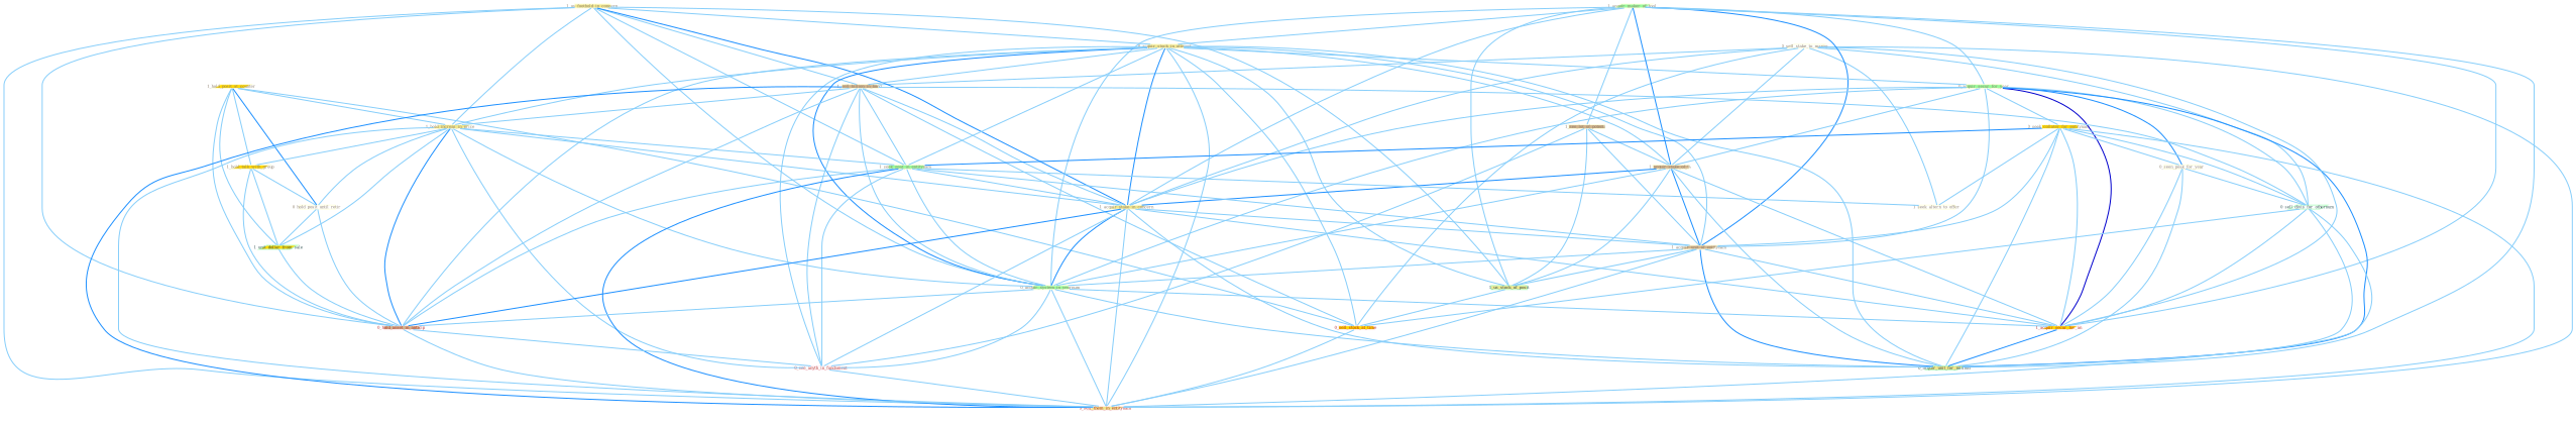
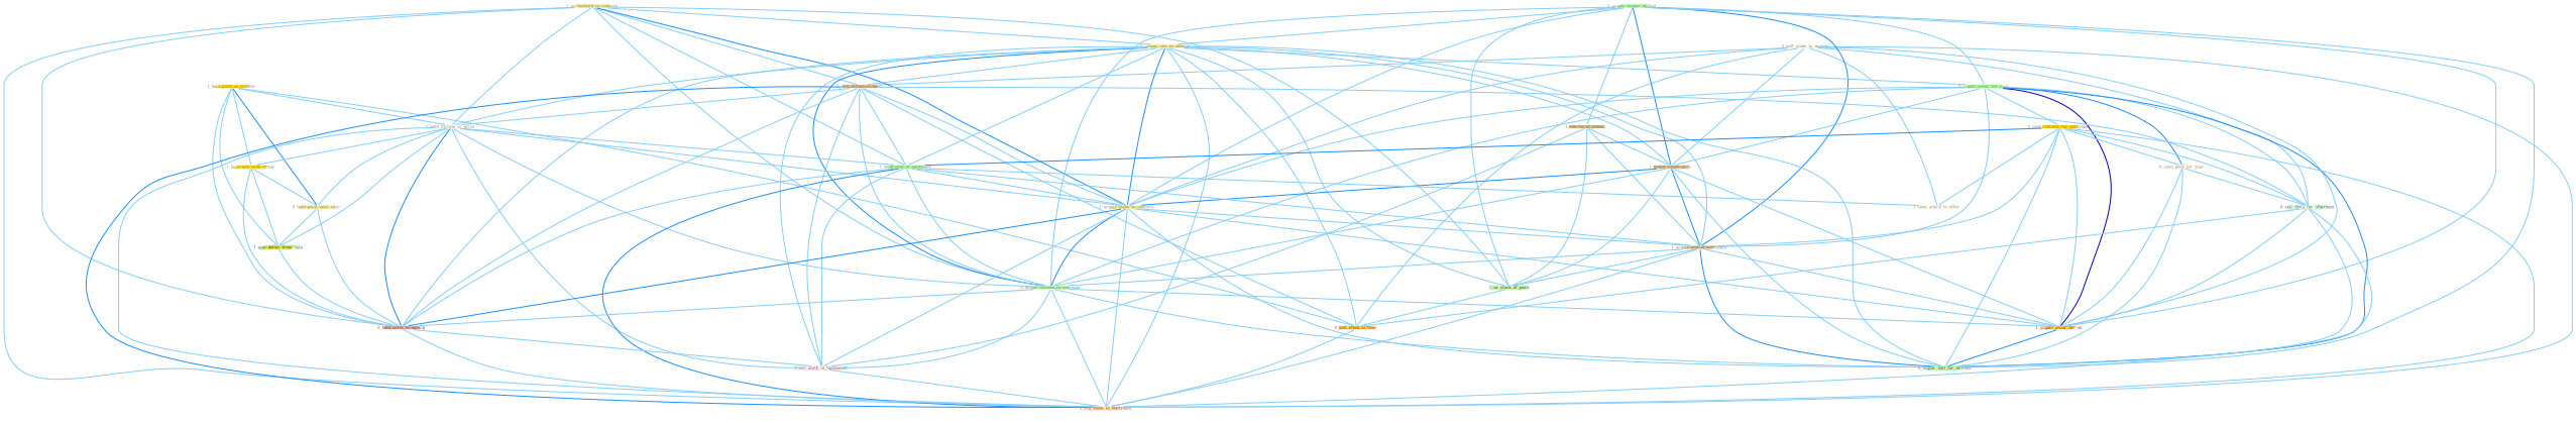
  graph {
    node [color="#ffffe0" fillcolor=white fixedsize=true fontcolor="#8b7d6b" fontsize=4 shape=note style=filled]
    edge [color="#87cefa" w=1]
    "0_sell_stake_to_manag " [height=.06 shape=parallelogram width=.5]
    "1_acquir_maker_of_tool " [fillcolor=palegreen height=.06 shape=parallelogram width=.5]
    "1_us_foothold_in_concern " [fillcolor=khaki height=.06 width=.5]
    "1_see_lot_of_potenti " [fillcolor=tan height=.06 width=.5]
-   "0_acquir_stock_in_attempt " [fillcolor=khaki height=.06 width=.5]
+   "0_acquir_stock_in_attempt " [fillcolor=khaki height=.06 width=.5 label="0_acquir_see_in_attempt"]
    "1_hold_posit_at_counter " [fillcolor=gold height=.06 shape=parallelogram width=.5]
    "0_acquir_secur_for_year " [fillcolor=palegreen height=.06 width=.5]
    "1_sell_billion_in_bond " [fillcolor=tan height=.06 width=.5]
-   "1_hold_increas_in_price " [fillcolor=khaki height=.06 shape=parallelogram width=.5]
+   "1_hold_increas_in_price " [height=.06 shape=parallelogram width=.5]
    "0_seek_collater_for_entitynam " [fillcolor=gold height=.06 width=.5]
    "1_acquir_stake_of_% " [fillcolor=tan height=.06 width=.5]
    "1_hold_talk_with_group " [fillcolor=gold height=.06 shape=parallelogram width=.5]
    "1_seek_seat_in_entitynam " [fillcolor=palegreen height=.06 width=.5]
    "0_seen_peak_for_year " [height=.06 width=.5]
    "1_acquir_stake_in_concern " [fillcolor=khaki height=.06 shape=parallelogram width=.5]
-   "0_hold_posit_until_retir " [height=.06 width=.5]
+   "0_hold_posit_until_retir " [fillcolor=khaki height=.06 width=.5]
    "1_acquir_unit_of_entitynam " [fillcolor=tan height=.06 shape=parallelogram width=.5]
    "1_seek_altern_to_offer " [height=.06 width=.5]
    "0_acquir_system_in_yearnum " [fillcolor=palegreen height=.06 width=.5]
    "1_acquir_secur_for_an " [color="#fff0f5" fillcolor=gold fontcolor="#b22222" height=.06 shape=parallelogram width=.5]
    "0_hold_asset_in_anticip " [color="#fff0f5" fillcolor=tan fontcolor="#b22222" height=.06 width=.5]
    "0_sell_stock_at_time " [color="#fff0f5" fillcolor=gold fontcolor="#b22222" height=.06 width=.5]
    "0_see_anyth_in_fundament " [color="#fff0f5" fontcolor="#b22222" height=.06 width=.5]
    "0_sell_them_in_entitynam " [color="#fff0f5" fillcolor=khaki fontcolor="#b22222" height=.06 shape=parallelogram width=.5]
    "0_sell_divis_for_othernum " [color="#BDFCC9" fontcolor="#2f4f4f" height=.06 shape=parallelogram width=.5]
    n26 [color="#BDFCC9" fillcolor=khaki fontcolor="#2f4f4f" height=.06 label="1_us_stock_of_posit" width=.5]
    "0_acquir_unit_for_million " [color="#BDFCC9" fillcolor=khaki fontcolor="#2f4f4f" height=.06 shape=parallelogram width=.5]
    n28 [color="#BDFCC9" fillcolor=gold fontcolor="#2f4f4f" height=.06 label="1_unit_dollar_from_sale" shape=parallelogram width=.5]
    subgraph sub_1 {
      "0_sell_stake_to_manag "
      "1_acquir_maker_of_tool "
      "1_us_foothold_in_concern "
      "1_see_lot_of_potenti "
      "0_acquir_stock_in_attempt "
      "1_hold_posit_at_counter "
      "0_acquir_secur_for_year "
      "1_sell_billion_in_bond "
      "1_hold_increas_in_price "
      "0_seek_collater_for_entitynam "
      "1_acquir_stake_of_% "
      "1_hold_talk_with_group "
      "1_seek_seat_in_entitynam "
      "0_seen_peak_for_year "
      "1_acquir_stake_in_concern "
      "0_hold_posit_until_retir "
      "1_acquir_unit_of_entitynam "
      "1_seek_altern_to_offer "
      "0_acquir_system_in_yearnum "
    }
    subgraph sub_2 {
      "1_acquir_secur_for_an "
      "0_hold_asset_in_anticip "
      "0_sell_stock_at_time "
      "0_see_anyth_in_fundament "
      "0_sell_them_in_entitynam "
    }
    "0_sell_stake_to_manag " -- "1_sell_billion_in_bond "
    "0_sell_stake_to_manag " -- "1_acquir_stake_of_% "
    "0_sell_stake_to_manag " -- "1_acquir_stake_in_concern "
    "0_sell_stake_to_manag " -- "1_seek_altern_to_offer "
    "0_sell_stake_to_manag " -- "1_acquir_secur_for_an "
    "0_sell_stake_to_manag " -- "0_sell_stock_at_time "
    "0_sell_stake_to_manag " -- "0_sell_them_in_entitynam "
    "0_sell_stake_to_manag " -- "0_sell_divis_for_othernum "
    "1_acquir_maker_of_tool " -- "1_see_lot_of_potenti "
    "1_acquir_maker_of_tool " -- "0_acquir_stock_in_attempt "
    "1_acquir_maker_of_tool " -- "0_acquir_secur_for_year "
    "1_acquir_maker_of_tool " -- "1_acquir_stake_of_% " [color="#1e90ff" w=2]
    "1_acquir_maker_of_tool " -- "1_acquir_stake_in_concern "
    "1_acquir_maker_of_tool " -- "1_acquir_unit_of_entitynam " [color="#1e90ff" w=2]
    "1_acquir_maker_of_tool " -- "0_acquir_system_in_yearnum "
    "1_acquir_maker_of_tool " -- "1_acquir_secur_for_an "
    "1_acquir_maker_of_tool " -- n26
    "1_acquir_maker_of_tool " -- "0_acquir_unit_for_million "
    "1_us_foothold_in_concern " -- "0_acquir_stock_in_attempt "
    "1_us_foothold_in_concern " -- "1_sell_billion_in_bond "
    "1_us_foothold_in_concern " -- "1_hold_increas_in_price "
    "1_us_foothold_in_concern " -- "1_seek_seat_in_entitynam "
    "1_us_foothold_in_concern " -- "1_acquir_stake_in_concern " [color="#1e90ff" w=2]
    "1_us_foothold_in_concern " -- "0_acquir_system_in_yearnum "
    "1_us_foothold_in_concern " -- "0_hold_asset_in_anticip "
    "1_us_foothold_in_concern " -- "0_sell_them_in_entitynam "
    "1_us_foothold_in_concern " -- n26
    "1_see_lot_of_potenti " -- "1_acquir_stake_of_% "
    "1_see_lot_of_potenti " -- "1_acquir_unit_of_entitynam "
    "1_see_lot_of_potenti " -- "0_see_anyth_in_fundament "
    "1_see_lot_of_potenti " -- n26
    "0_acquir_stock_in_attempt " -- "0_acquir_secur_for_year "
    "0_acquir_stock_in_attempt " -- "1_sell_billion_in_bond "
    "0_acquir_stock_in_attempt " -- "1_hold_increas_in_price "
    "0_acquir_stock_in_attempt " -- "1_acquir_stake_of_% "
    "0_acquir_stock_in_attempt " -- "1_seek_seat_in_entitynam "
    "0_acquir_stock_in_attempt " -- "1_acquir_stake_in_concern " [color="#1e90ff" w=2]
    "0_acquir_stock_in_attempt " -- "1_acquir_unit_of_entitynam "
    "0_acquir_stock_in_attempt " -- "0_acquir_system_in_yearnum " [color="#1e90ff" w=2]
    "0_acquir_stock_in_attempt " -- "0_hold_asset_in_anticip "
    "0_acquir_stock_in_attempt " -- "0_sell_stock_at_time "
    "0_acquir_stock_in_attempt " -- "0_see_anyth_in_fundament "
    "0_acquir_stock_in_attempt " -- "0_sell_them_in_entitynam "
    "0_acquir_stock_in_attempt " -- n26
    "0_acquir_stock_in_attempt " -- "0_acquir_unit_for_million "
    "1_hold_posit_at_counter " -- "1_hold_increas_in_price "
    "1_hold_posit_at_counter " -- "1_hold_talk_with_group "
    "1_hold_posit_at_counter " -- "0_hold_posit_until_retir " [color="#1e90ff" w=2]
    "1_hold_posit_at_counter " -- "0_hold_asset_in_anticip "
    "1_hold_posit_at_counter " -- "0_sell_stock_at_time "
    "1_hold_posit_at_counter " -- n28
    "0_acquir_secur_for_year " -- "0_seek_collater_for_entitynam "
    "0_acquir_secur_for_year " -- "1_acquir_stake_of_% "
    "0_acquir_secur_for_year " -- "0_seen_peak_for_year " [color="#1e90ff" w=2]
    "0_acquir_secur_for_year " -- "1_acquir_stake_in_concern "
    "0_acquir_secur_for_year " -- "1_acquir_unit_of_entitynam "
    "0_acquir_secur_for_year " -- "0_acquir_system_in_yearnum "
    "0_acquir_secur_for_year " -- "1_acquir_secur_for_an " [color="#0000cd" w=3]
    "0_acquir_secur_for_year " -- "0_sell_divis_for_othernum "
    "0_acquir_secur_for_year " -- "0_acquir_unit_for_million " [color="#1e90ff" w=2]
    "1_sell_billion_in_bond " -- "1_hold_increas_in_price "
    "1_sell_billion_in_bond " -- "1_seek_seat_in_entitynam "
    "1_sell_billion_in_bond " -- "1_acquir_stake_in_concern "
    "1_sell_billion_in_bond " -- "0_acquir_system_in_yearnum "
    "1_sell_billion_in_bond " -- "0_hold_asset_in_anticip "
    "1_sell_billion_in_bond " -- "0_sell_stock_at_time "
    "1_sell_billion_in_bond " -- "0_see_anyth_in_fundament "
    "1_sell_billion_in_bond " -- "0_sell_them_in_entitynam " [color="#1e90ff" w=2]
    "1_sell_billion_in_bond " -- "0_sell_divis_for_othernum "
    "1_hold_increas_in_price " -- "1_hold_talk_with_group "
    "1_hold_increas_in_price " -- "1_seek_seat_in_entitynam "
    "1_hold_increas_in_price " -- "1_acquir_stake_in_concern "
    "1_hold_increas_in_price " -- "0_hold_posit_until_retir "
    "1_hold_increas_in_price " -- "0_acquir_system_in_yearnum "
    "1_hold_increas_in_price " -- "0_hold_asset_in_anticip " [color="#1e90ff" w=2]
    "1_hold_increas_in_price " -- "0_see_anyth_in_fundament "
    "1_hold_increas_in_price " -- "0_sell_them_in_entitynam "
    "1_hold_increas_in_price " -- n28
    "0_seek_collater_for_entitynam " -- "1_seek_seat_in_entitynam " [color="#1e90ff" w=2]
    "0_seek_collater_for_entitynam " -- "0_seen_peak_for_year "
    "0_seek_collater_for_entitynam " -- "1_acquir_unit_of_entitynam "
    "0_seek_collater_for_entitynam " -- "1_seek_altern_to_offer "
    "0_seek_collater_for_entitynam " -- "1_acquir_secur_for_an "
    "0_seek_collater_for_entitynam " -- "0_sell_them_in_entitynam "
    "0_seek_collater_for_entitynam " -- "0_sell_divis_for_othernum "
    "0_seek_collater_for_entitynam " -- "0_acquir_unit_for_million "
    "1_acquir_stake_of_% " -- "1_acquir_stake_in_concern " [color="#1e90ff" w=2]
    "1_acquir_stake_of_% " -- "1_acquir_unit_of_entitynam " [color="#1e90ff" w=2]
    "1_acquir_stake_of_% " -- "0_acquir_system_in_yearnum "
    "1_acquir_stake_of_% " -- "1_acquir_secur_for_an "
    "1_acquir_stake_of_% " -- n26
    "1_acquir_stake_of_% " -- "0_acquir_unit_for_million "
    "1_hold_talk_with_group " -- "0_hold_posit_until_retir "
    "1_hold_talk_with_group " -- "0_hold_asset_in_anticip "
    "1_hold_talk_with_group " -- n28
    "1_seek_seat_in_entitynam " -- "1_acquir_stake_in_concern "
    "1_seek_seat_in_entitynam " -- "1_acquir_unit_of_entitynam "
    "1_seek_seat_in_entitynam " -- "1_seek_altern_to_offer "
    "1_seek_seat_in_entitynam " -- "0_acquir_system_in_yearnum "
    "1_seek_seat_in_entitynam " -- "0_hold_asset_in_anticip "
    "1_seek_seat_in_entitynam " -- "0_see_anyth_in_fundament "
    "1_seek_seat_in_entitynam " -- "0_sell_them_in_entitynam " [color="#1e90ff" w=2]
    "0_seen_peak_for_year " -- "1_acquir_secur_for_an "
    "0_seen_peak_for_year " -- "0_sell_divis_for_othernum "
    "0_seen_peak_for_year " -- "0_acquir_unit_for_million "
    "1_acquir_stake_in_concern " -- "1_acquir_unit_of_entitynam "
    "1_acquir_stake_in_concern " -- "0_acquir_system_in_yearnum " [color="#1e90ff" w=2]
    "1_acquir_stake_in_concern " -- "1_acquir_secur_for_an "
    "1_acquir_stake_in_concern " -- "0_hold_asset_in_anticip " [color="#1e90ff"]
    "1_acquir_stake_in_concern " -- "0_see_anyth_in_fundament "
    "1_acquir_stake_in_concern " -- "0_sell_them_in_entitynam "
    "1_acquir_stake_in_concern " -- "0_acquir_unit_for_million "
    "0_hold_posit_until_retir " -- "0_hold_asset_in_anticip "
    "0_hold_posit_until_retir " -- n28
    "1_acquir_unit_of_entitynam " -- "0_acquir_system_in_yearnum "
    "1_acquir_unit_of_entitynam " -- "1_acquir_secur_for_an "
    "1_acquir_unit_of_entitynam " -- "0_sell_them_in_entitynam "
    "1_acquir_unit_of_entitynam " -- n26
    "1_acquir_unit_of_entitynam " -- "0_acquir_unit_for_million " [color="#1e90ff" w=2]
    "0_acquir_system_in_yearnum " -- "1_acquir_secur_for_an "
    "0_acquir_system_in_yearnum " -- "0_hold_asset_in_anticip "
    "0_acquir_system_in_yearnum " -- "0_see_anyth_in_fundament "
    "0_acquir_system_in_yearnum " -- "0_sell_them_in_entitynam "
    "0_acquir_system_in_yearnum " -- "0_acquir_unit_for_million "
    "1_acquir_secur_for_an " -- "0_acquir_unit_for_million " [color="#1e90ff" w=2]
    "0_hold_asset_in_anticip " -- "0_see_anyth_in_fundament "
    "0_hold_asset_in_anticip " -- "0_sell_them_in_entitynam "
    "0_sell_stock_at_time " -- "0_sell_them_in_entitynam "
    "0_see_anyth_in_fundament " -- "0_sell_them_in_entitynam "
    "0_sell_divis_for_othernum " -- "1_acquir_secur_for_an "
    "0_sell_divis_for_othernum " -- "0_sell_stock_at_time "
    "0_sell_divis_for_othernum " -- "0_sell_them_in_entitynam "
    "0_sell_divis_for_othernum " -- "0_acquir_unit_for_million "
    n26 -- "0_sell_stock_at_time "
    n28 -- "0_hold_asset_in_anticip "
  }
